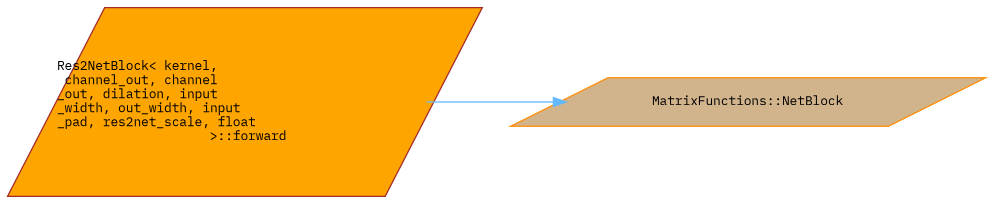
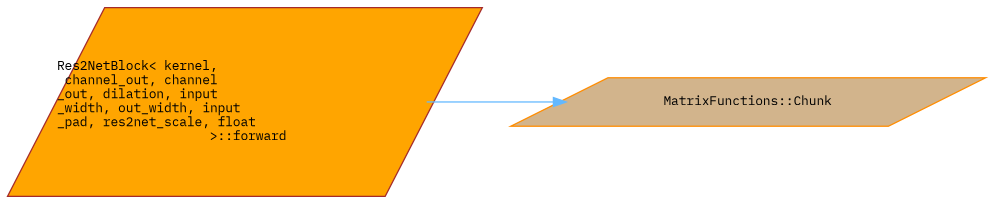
  digraph {
    rankdir=RL
    fontname="IBM Plex Mono"
    node [fontname="IBM Plex Mono" fontsize=10 shape=parallelogram style=filled]
-   n1 [color=darkorange fillcolor=tan fontcolor=black height=0.2 label="MatrixFunctions::NetBlock" width=0.4]
+   n1 [color=darkorange fillcolor=tan fontcolor=black height=0.2 label="MatrixFunctions::Chunk" width=0.4]
    n2 [color=brown fillcolor=orange height=0.2 label="Res2NetBlock\< kernel,\l channel_out, channel\l_out, dilation, input\l_width, out_width, input\l_pad, res2net_scale, float\l \>::forward" width=0.4]
    n1 -> n2 [color=steelblue1 dir=back fontname="IBM Plex Mono" fontsize=10 labelfontname=Helvetica labelfontsize=10 style=solid]
  }
